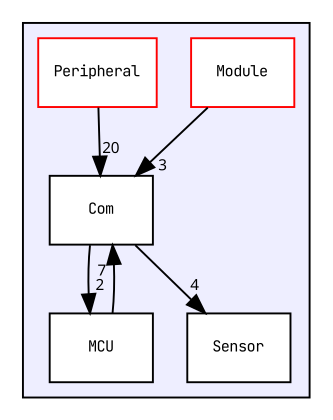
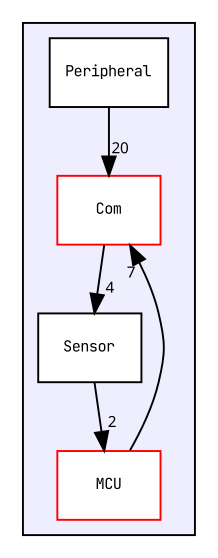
  digraph {
    compound=true
    fontname="JetBrains Mono"
    node [color=red fillcolor=white fontname="JetBrains Mono" fontsize=8 shape=box style=filled]
    edge [fontname="JetBrains Mono" labeldistance=1.5 labelfontname=Sans labelfontsize=8]
-   n1 [color=black label=Com]
-   n2 [color=black label=MCU]
-   n3 [label=Module]
-   n4 [label=Peripheral]
+   n1 [label=Com]
+   n2 [label=MCU]
+   n4 [color=black label=Peripheral]
    n5 [color=black label=Sensor]
    subgraph cluster_1 {
      bgcolor="#eeeeff"
      pencolor=black
      n1
      n2
-     n3
      n4
      n5
    }
-   n1 -> n2 [headlabel=2]
+   n5 -> n2 [headlabel=2]
    n1 -> n5 [headlabel=4]
    n2 -> n1 [headlabel=7]
-   n3 -> n1 [headlabel=3]
    n4 -> n1 [headlabel=20]
  }
